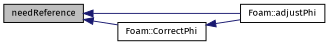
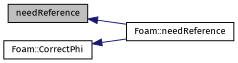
  digraph {
    fontname="Fira Sans"
    rankdir=LR
    node [color=black fontname="Fira Sans" fontsize=10 shape=record]
    edge [color=midnightblue dir=back fontname="Fira Sans" fontsize=10 labelfontname=Helvetica labelfontsize=10 style=solid]
    n1 [fillcolor=grey75 fontcolor=black height=0.2 label=needReference style=filled width=0.4]
-   n2 [height=0.2 label="Foam::adjustPhi" width=0.4]
+   n2 [height=0.2 label="Foam::needReference" width=0.4]
    n3 [height=0.2 label="Foam::CorrectPhi" width=0.4]
    n1 -> n2
-   n1 -> n3
    n3 -> n2
  }
